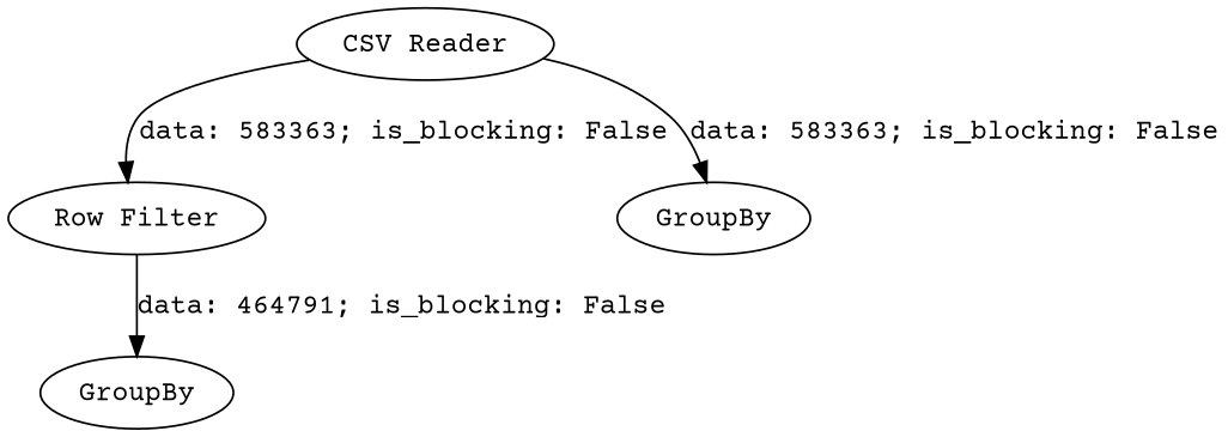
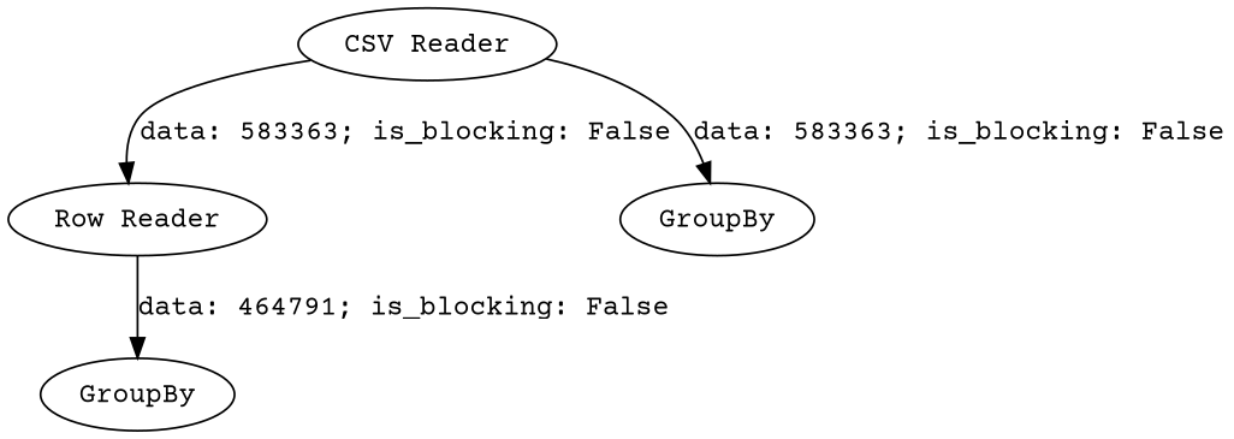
  digraph {
    rankdir=TB
    fontname="Courier Prime"
    node [fontname="Courier Prime"]
    edge [fontname="Courier Prime"]
    n1 [label=GroupBy]
-   n2 [label="Row Filter"]
+   n2 [label="Row Reader"]
    n3 [label="CSV Reader"]
    n4 [label=GroupBy]
    n2 -> n1 [label="data: 464791; is_blocking: False"]
    n3 -> n2 [label="data: 583363; is_blocking: False"]
    n3 -> n4 [label="data: 583363; is_blocking: False"]
  }
